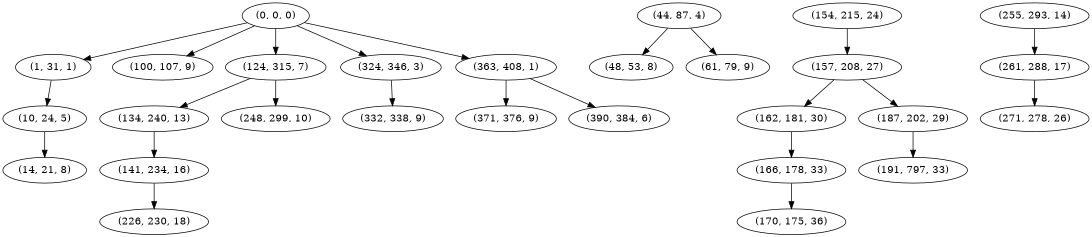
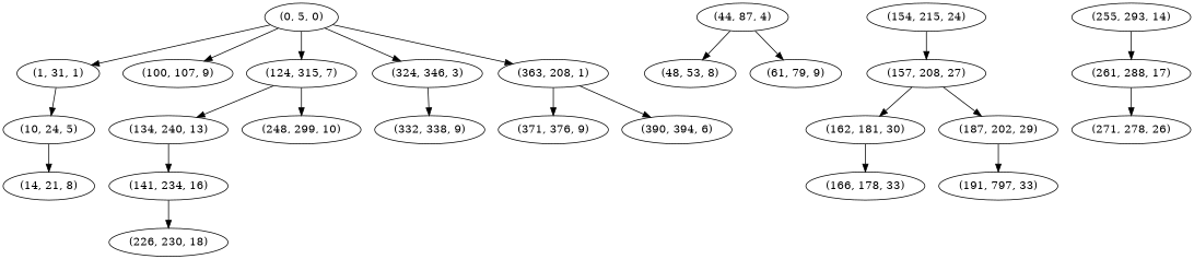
  digraph {
-   "(0, 0, 0)"
+   "(0, 0, 0)" [label="(0, 5, 0)"]
    "(1, 31, 1)"
    "(100, 107, 9)"
    "(124, 315, 7)"
    "(324, 346, 3)"
-   "(363, 408, 1)"
+   "(363, 408, 1)" [label="(363, 208, 1)"]
    "(10, 24, 5)"
    "(44, 87, 4)"
    "(48, 53, 8)"
    "(61, 79, 9)"
    "(134, 240, 13)"
    "(248, 299, 10)"
    "(332, 338, 9)"
    "(371, 376, 9)"
-   "(390, 394, 6)" [label="(390, 384, 6)"]
+   "(390, 394, 6)"
    "(14, 21, 8)"
    "(141, 234, 16)"
    "(226, 230, 18)"
    "(154, 215, 24)"
    "(157, 208, 27)"
    "(162, 181, 30)"
    "(187, 202, 29)"
    "(166, 178, 33)"
    n24 [label="(191, 797, 33)"]
-   "(170, 175, 36)"
    "(255, 293, 14)"
    "(261, 288, 17)"
    "(271, 278, 26)"
    "(0, 0, 0)" -> "(1, 31, 1)"
    "(0, 0, 0)" -> "(100, 107, 9)"
    "(0, 0, 0)" -> "(124, 315, 7)"
    "(0, 0, 0)" -> "(324, 346, 3)"
    "(0, 0, 0)" -> "(363, 408, 1)"
    "(1, 31, 1)" -> "(10, 24, 5)"
    "(124, 315, 7)" -> "(134, 240, 13)"
    "(124, 315, 7)" -> "(248, 299, 10)"
    "(324, 346, 3)" -> "(332, 338, 9)"
    "(363, 408, 1)" -> "(371, 376, 9)"
    "(363, 408, 1)" -> "(390, 394, 6)"
    "(10, 24, 5)" -> "(14, 21, 8)"
    "(44, 87, 4)" -> "(48, 53, 8)"
    "(44, 87, 4)" -> "(61, 79, 9)"
    "(134, 240, 13)" -> "(141, 234, 16)"
    "(141, 234, 16)" -> "(226, 230, 18)"
    "(154, 215, 24)" -> "(157, 208, 27)"
    "(157, 208, 27)" -> "(162, 181, 30)"
    "(157, 208, 27)" -> "(187, 202, 29)"
    "(162, 181, 30)" -> "(166, 178, 33)"
    "(187, 202, 29)" -> n24
-   "(166, 178, 33)" -> "(170, 175, 36)"
    "(255, 293, 14)" -> "(261, 288, 17)"
    "(261, 288, 17)" -> "(271, 278, 26)"
  }
